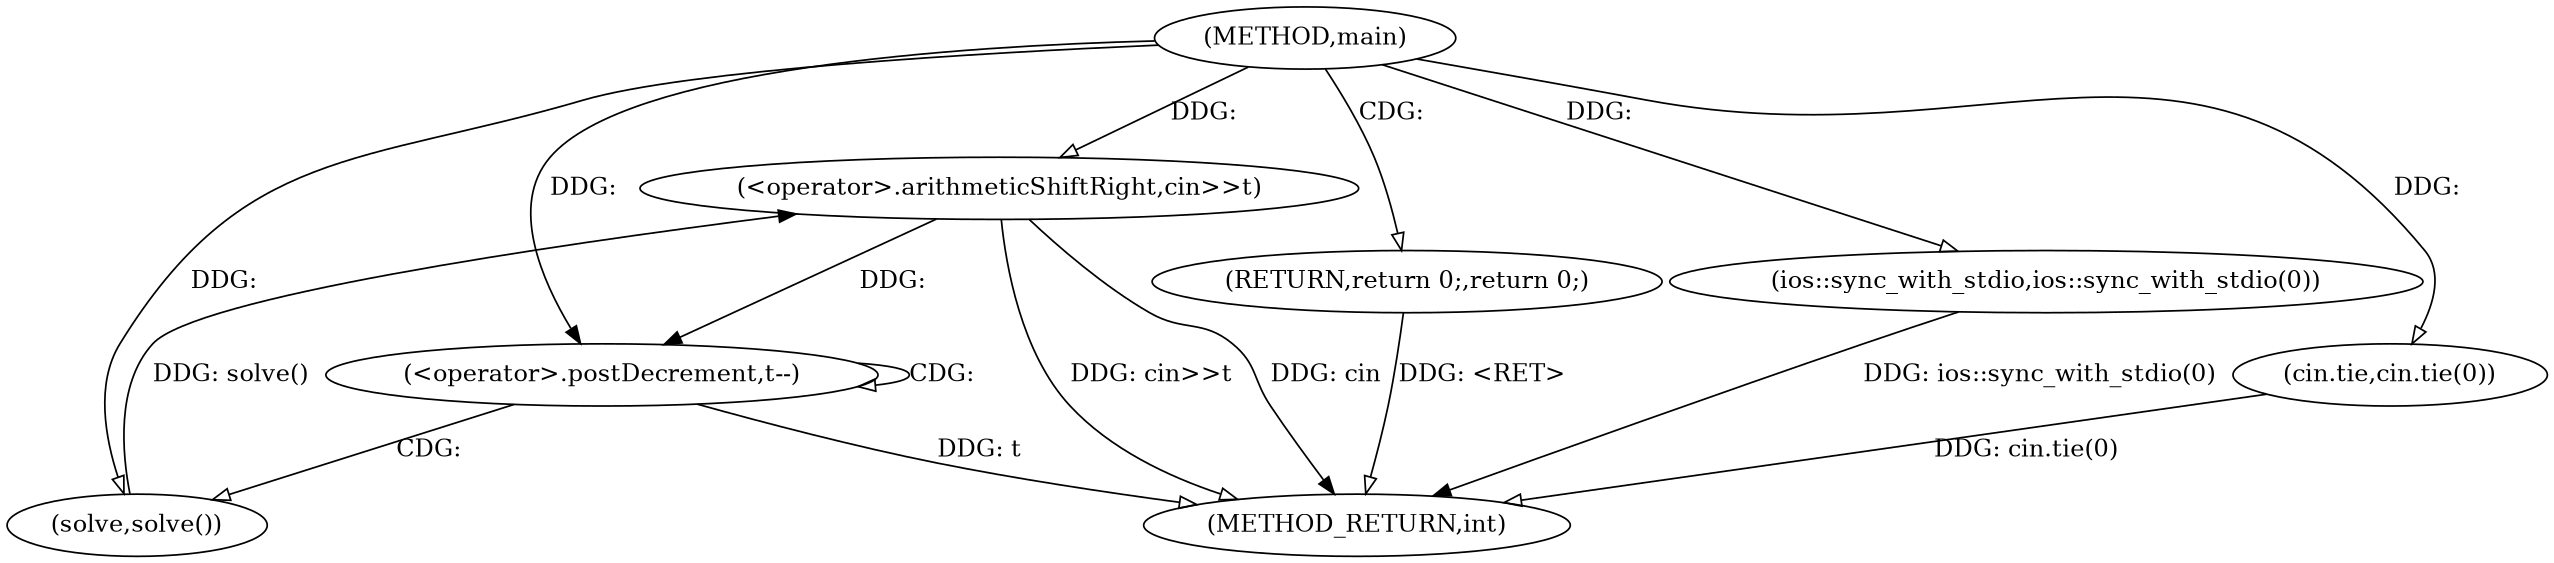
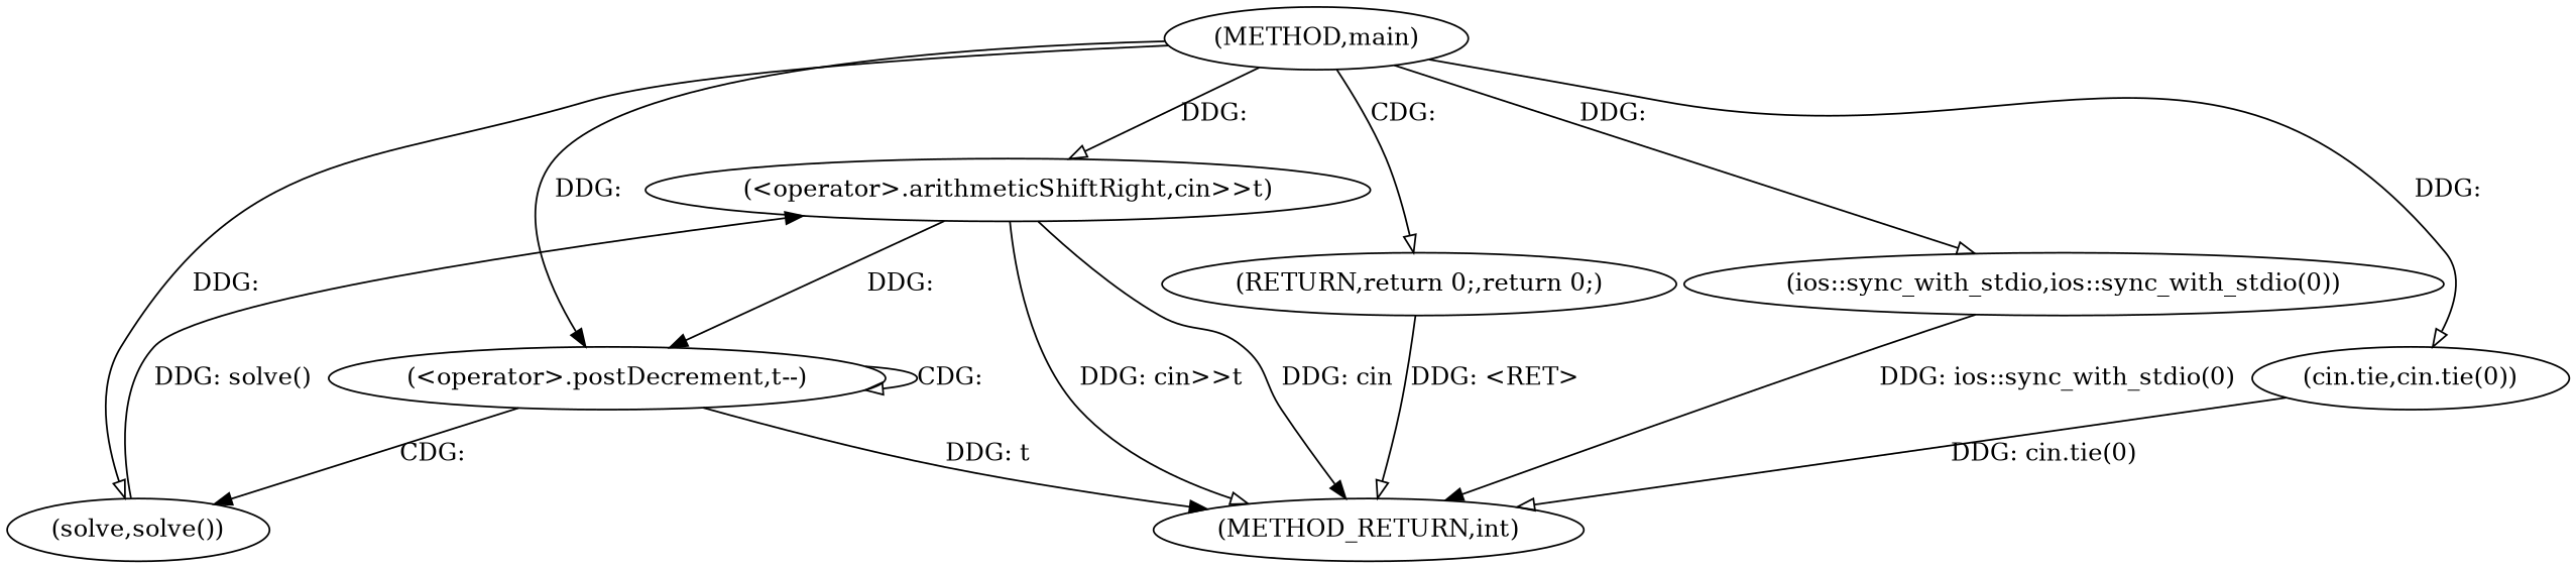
  digraph {
    fontname="DejaVu Serif"
    node [fontname="DejaVu Serif"]
    edge [arrowhead=onormal fontname="DejaVu Serif"]
    n1 [label="(METHOD,main)"]
    n2 [label="(<operator>.arithmeticShiftRight,cin>>t)"]
    n3 [label="(RETURN,return 0;,return 0;)"]
    n4 [label="(ios::sync_with_stdio,ios::sync_with_stdio(0))"]
    n5 [label="(cin.tie,cin.tie(0))"]
    n6 [label="(<operator>.postDecrement,t--)"]
    n7 [label="(solve,solve())"]
    n8 [label="(METHOD_RETURN,int)"]
    n1 -> n2 [label="DDG: "]
    n1 -> n3 [label="CDG: "]
    n1 -> n4 [label="DDG: "]
    n1 -> n5 [label="DDG: "]
    n1 -> n6 [arrowhead=normal label="DDG: "]
    n1 -> n7 [label="DDG: "]
    n2 -> n6 [arrowhead=normal label="DDG: "]
    n2 -> n8 [label="DDG: cin>>t"]
    n2 -> n8 [arrowhead=normal label="DDG: cin"]
    n3 -> n8 [label="DDG: <RET>"]
    n4 -> n8 [arrowhead=normal label="DDG: ios::sync_with_stdio(0)"]
    n5 -> n8 [label="DDG: cin.tie(0)"]
    n6 -> n6 [label="CDG: "]
-   n6 -> n7 [label="CDG: "]
-   n6 -> n8 [label="DDG: t"]
+   n6 -> n7 [arrowhead=normal label="CDG: "]
+   n6 -> n8 [arrowhead=normal label="DDG: t"]
    n7 -> n2 [arrowhead=normal label="DDG: solve()"]
  }
